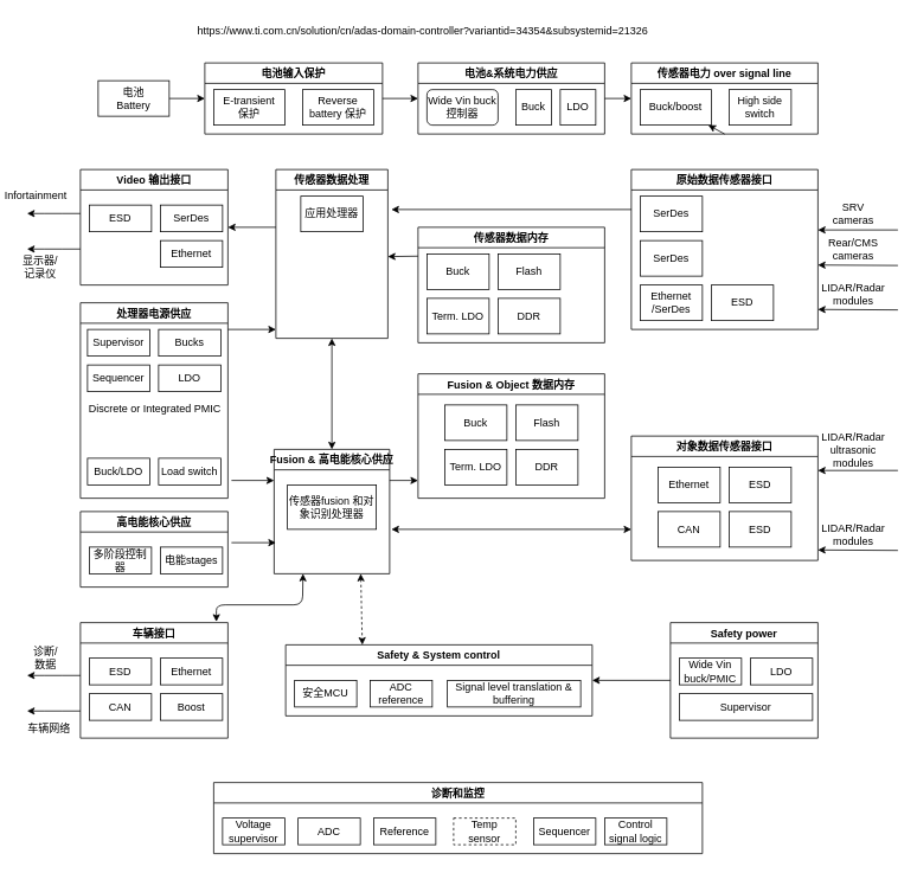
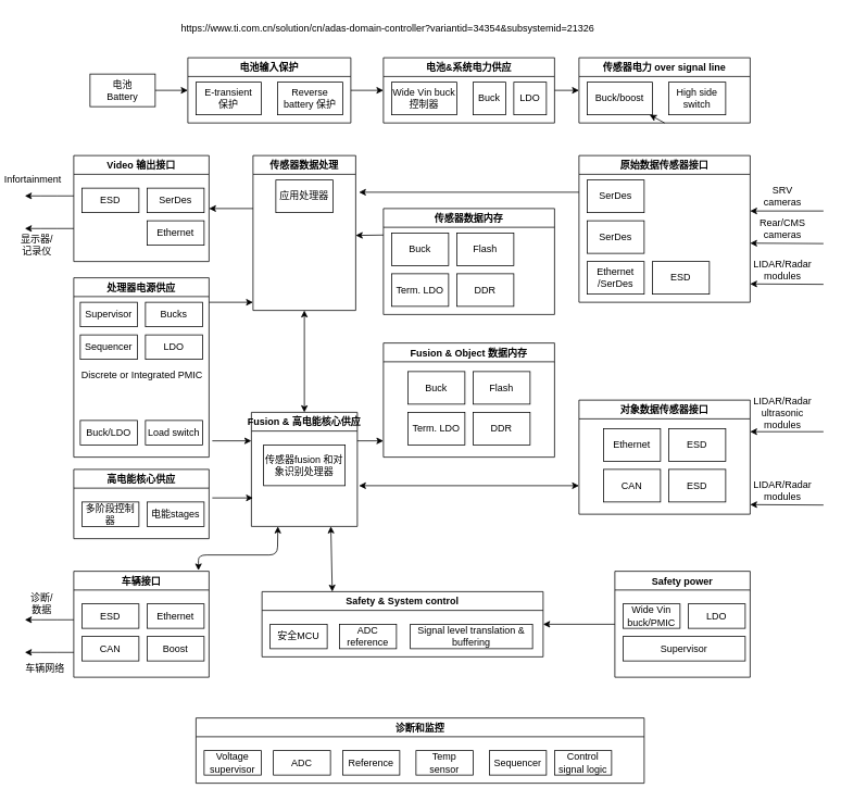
  <mxCell id="0" />
  <mxCell id="1" parent="0" />
  <mxCell id="2" style="edgeStyle=none;html=1;exitX=1;exitY=0.5;exitDx=0;exitDy=0;entryX=0;entryY=0.5;entryDx=0;entryDy=0;" edge="1" parent="1" source="3" target="5"><mxGeometry relative="1" as="geometry"><mxPoint x="230" y="120" as="targetPoint" /></mxGeometry></mxCell>
  <mxCell id="3" value="电池&lt;br&gt;Battery" style="rounded=0;whiteSpace=wrap;html=1;" vertex="1" parent="1"><mxGeometry x="110" y="90" width="80" height="40" as="geometry" /></mxCell>
  <mxCell id="4" style="edgeStyle=none;html=1;exitX=1;exitY=0.5;exitDx=0;exitDy=0;entryX=0;entryY=0.5;entryDx=0;entryDy=0;" edge="1" parent="1" source="5" target="9"><mxGeometry relative="1" as="geometry" /></mxCell>
  <mxCell id="5" value="电池输入保护" style="swimlane;" vertex="1" parent="1"><mxGeometry x="230" y="70" width="200" height="80" as="geometry" /></mxCell>
  <mxCell id="6" value="E-transient &lt;br&gt;保护" style="rounded=0;whiteSpace=wrap;html=1;" vertex="1" parent="5"><mxGeometry x="10" y="30" width="80" height="40" as="geometry" /></mxCell>
  <mxCell id="7" value="Reverse battery 保护" style="rounded=0;whiteSpace=wrap;html=1;" vertex="1" parent="5"><mxGeometry x="110" y="30" width="80" height="40" as="geometry" /></mxCell>
  <mxCell id="8" style="edgeStyle=none;html=1;exitX=1;exitY=0.5;exitDx=0;exitDy=0;entryX=0;entryY=0.5;entryDx=0;entryDy=0;" edge="1" parent="1" source="9" target="15"><mxGeometry relative="1" as="geometry" /></mxCell>
  <mxCell id="9" value="电池&amp;系统电力供应" style="swimlane;" vertex="1" parent="1"><mxGeometry x="470" y="70" width="210" height="80" as="geometry" /></mxCell>
- <mxCell id="10" value="Wide Vin buck&lt;br&gt;控制器" style="whiteSpace=wrap;html=1;rounded=1;" vertex="1" parent="9"><mxGeometry x="10" y="30" width="80" height="40" as="geometry" /></mxCell>
+ <mxCell id="10" value="Wide Vin buck&lt;br&gt;控制器" style="rounded=0;whiteSpace=wrap;html=1;" vertex="1" parent="9"><mxGeometry x="10" y="30" width="80" height="40" as="geometry" /></mxCell>
  <mxCell id="11" value="Buck" style="rounded=0;whiteSpace=wrap;html=1;" vertex="1" parent="9"><mxGeometry x="110" y="30" width="40" height="40" as="geometry" /></mxCell>
  <mxCell id="12" value="LDO" style="rounded=0;whiteSpace=wrap;html=1;" vertex="1" parent="9"><mxGeometry x="160" y="30" width="40" height="40" as="geometry" /></mxCell>
  <mxCell id="13" value="https://www.ti.com.cn/solution/cn/adas-domain-controller?variantid=34354&amp;subsystemid=21326" style="text;whiteSpace=wrap;html=1;" vertex="1" parent="1"><mxGeometry x="220" y="20" width="530" height="30" as="geometry" /></mxCell>
  <mxCell id="14" style="edgeStyle=none;html=1;exitX=0.5;exitY=1;exitDx=0;exitDy=0;" edge="1" parent="1" source="15" target="16"><mxGeometry relative="1" as="geometry" /></mxCell>
  <mxCell id="15" value="传感器电力 over signal line" style="swimlane;" vertex="1" parent="1"><mxGeometry x="710" y="70" width="210" height="80" as="geometry" /></mxCell>
  <mxCell id="16" value="Buck/boost" style="rounded=0;whiteSpace=wrap;html=1;" vertex="1" parent="15"><mxGeometry x="10" y="30" width="80" height="40" as="geometry" /></mxCell>
  <mxCell id="17" value="High side switch" style="rounded=0;whiteSpace=wrap;html=1;" vertex="1" parent="15"><mxGeometry x="110" y="30" width="70" height="40" as="geometry" /></mxCell>
  <mxCell id="18" style="edgeStyle=none;html=1;exitX=0;exitY=0.25;exitDx=0;exitDy=0;" edge="1" parent="1" source="19"><mxGeometry relative="1" as="geometry"><mxPoint x="440" y="235" as="targetPoint" /></mxGeometry></mxCell>
  <mxCell id="19" value="原始数据传感器接口" style="swimlane;" vertex="1" parent="1"><mxGeometry x="710" y="190" width="210" height="180" as="geometry" /></mxCell>
  <mxCell id="20" value="SerDes" style="rounded=0;whiteSpace=wrap;html=1;" vertex="1" parent="19"><mxGeometry x="10" y="30" width="70" height="40" as="geometry" /></mxCell>
  <mxCell id="21" value="SerDes" style="rounded=0;whiteSpace=wrap;html=1;" vertex="1" parent="19"><mxGeometry x="10" y="80" width="70" height="40" as="geometry" /></mxCell>
  <mxCell id="22" value="Ethernet&lt;br&gt;/SerDes" style="rounded=0;whiteSpace=wrap;html=1;" vertex="1" parent="19"><mxGeometry x="10" y="130" width="70" height="40" as="geometry" /></mxCell>
  <mxCell id="23" value="ESD" style="rounded=0;whiteSpace=wrap;html=1;" vertex="1" parent="19"><mxGeometry x="90" y="130" width="70" height="40" as="geometry" /></mxCell>
  <mxCell id="24" value="" style="endArrow=classic;html=1;entryX=1;entryY=0.25;entryDx=0;entryDy=0;" edge="1" parent="1"><mxGeometry width="50" height="50" relative="1" as="geometry"><mxPoint x="1010" y="258" as="sourcePoint" /><mxPoint x="920" y="258" as="targetPoint" /><Array as="points" /></mxGeometry></mxCell>
  <mxCell id="25" value="SRV&lt;br&gt;cameras" style="text;html=1;strokeColor=none;fillColor=none;align=center;verticalAlign=middle;whiteSpace=wrap;rounded=0;" vertex="1" parent="1"><mxGeometry x="940" y="230" width="40" height="20" as="geometry" /></mxCell>
  <mxCell id="26" value="" style="endArrow=classic;html=1;entryX=1;entryY=0.25;entryDx=0;entryDy=0;" edge="1" parent="1"><mxGeometry width="50" height="50" relative="1" as="geometry"><mxPoint x="1010" y="298" as="sourcePoint" /><mxPoint x="920" y="297.5" as="targetPoint" /><Array as="points" /></mxGeometry></mxCell>
  <mxCell id="27" value="Rear/CMS&lt;br&gt;cameras" style="text;html=1;strokeColor=none;fillColor=none;align=center;verticalAlign=middle;whiteSpace=wrap;rounded=0;" vertex="1" parent="1"><mxGeometry x="940" y="270" width="40" height="20" as="geometry" /></mxCell>
  <mxCell id="28" value="" style="endArrow=classic;html=1;entryX=1;entryY=0.25;entryDx=0;entryDy=0;" edge="1" parent="1"><mxGeometry width="50" height="50" relative="1" as="geometry"><mxPoint x="1010" y="348" as="sourcePoint" /><mxPoint x="920" y="347.5" as="targetPoint" /><Array as="points" /></mxGeometry></mxCell>
  <mxCell id="29" value="LIDAR/Radar&lt;br&gt;modules" style="text;html=1;strokeColor=none;fillColor=none;align=center;verticalAlign=middle;whiteSpace=wrap;rounded=0;" vertex="1" parent="1"><mxGeometry x="940" y="320" width="40" height="20" as="geometry" /></mxCell>
  <mxCell id="30" style="edgeStyle=none;html=1;exitX=0;exitY=0.25;exitDx=0;exitDy=0;" edge="1" parent="1" source="31"><mxGeometry relative="1" as="geometry"><mxPoint x="436" y="288" as="targetPoint" /></mxGeometry></mxCell>
  <mxCell id="31" value="传感器数据内存" style="swimlane;" vertex="1" parent="1"><mxGeometry x="470" y="255" width="210" height="130" as="geometry" /></mxCell>
  <mxCell id="32" value="Buck" style="rounded=0;whiteSpace=wrap;html=1;" vertex="1" parent="31"><mxGeometry x="10" y="30" width="70" height="40" as="geometry" /></mxCell>
  <mxCell id="33" value="Term. LDO" style="rounded=0;whiteSpace=wrap;html=1;" vertex="1" parent="31"><mxGeometry x="10" y="80" width="70" height="40" as="geometry" /></mxCell>
  <mxCell id="34" value="Flash" style="rounded=0;whiteSpace=wrap;html=1;" vertex="1" parent="31"><mxGeometry x="90" y="30" width="70" height="40" as="geometry" /></mxCell>
  <mxCell id="35" value="DDR" style="rounded=0;whiteSpace=wrap;html=1;" vertex="1" parent="31"><mxGeometry x="90" y="80" width="70" height="40" as="geometry" /></mxCell>
  <mxCell id="36" style="edgeStyle=none;html=1;entryX=1;entryY=0.5;entryDx=0;entryDy=0;" edge="1" parent="1" target="39"><mxGeometry relative="1" as="geometry"><mxPoint x="310" y="255" as="sourcePoint" /></mxGeometry></mxCell>
  <mxCell id="37" value="传感器数据处理" style="swimlane;" vertex="1" parent="1"><mxGeometry x="310" y="190" width="126" height="190" as="geometry" /></mxCell>
  <mxCell id="38" value="应用处理器" style="rounded=0;whiteSpace=wrap;html=1;" vertex="1" parent="37"><mxGeometry x="28" y="30" width="70" height="40" as="geometry" /></mxCell>
  <mxCell id="39" value="Video 输出接口" style="swimlane;" vertex="1" parent="1"><mxGeometry x="90" y="190" width="166" height="130" as="geometry" /></mxCell>
  <mxCell id="40" value="SerDes" style="rounded=0;whiteSpace=wrap;html=1;" vertex="1" parent="39"><mxGeometry x="90" y="40" width="70" height="30" as="geometry" /></mxCell>
  <mxCell id="41" value="Ethernet" style="rounded=0;whiteSpace=wrap;html=1;" vertex="1" parent="39"><mxGeometry x="90" y="80" width="70" height="30" as="geometry" /></mxCell>
  <mxCell id="42" value="ESD" style="rounded=0;whiteSpace=wrap;html=1;" vertex="1" parent="39"><mxGeometry x="10" y="40" width="70" height="30" as="geometry" /></mxCell>
  <mxCell id="43" value="" style="endArrow=classic;html=1;" edge="1" parent="1"><mxGeometry width="50" height="50" relative="1" as="geometry"><mxPoint x="90" y="239.5" as="sourcePoint" /><mxPoint y="239.5" as="targetPoint" x="30" /><Array as="points"><mxPoint x="60" y="239.5" /></Array></mxGeometry></mxCell>
  <mxCell id="44" value="Infortainment" style="text;html=1;strokeColor=none;fillColor=none;align=center;verticalAlign=middle;whiteSpace=wrap;rounded=0;" vertex="1" parent="1"><mxGeometry x="20" y="210" width="40" height="20" as="geometry" /></mxCell>
  <mxCell id="45" value="显示器/记录仪" style="text;html=1;strokeColor=none;fillColor=none;align=center;verticalAlign=middle;whiteSpace=wrap;rounded=0;" vertex="1" parent="1"><mxGeometry x="20" y="290" width="50" height="20" as="geometry" /></mxCell>
  <mxCell id="46" value="" style="endArrow=classic;html=1;" edge="1" parent="1"><mxGeometry width="50" height="50" relative="1" as="geometry"><mxPoint x="90" y="279.5" as="sourcePoint" /><mxPoint y="279.5" as="targetPoint" x="30" /><Array as="points"><mxPoint x="60" y="279.5" /></Array></mxGeometry></mxCell>
  <mxCell id="47" value="处理器电源供应" style="swimlane;" vertex="1" parent="1"><mxGeometry x="90" y="340" width="166" height="220" as="geometry" /></mxCell>
  <mxCell id="48" value="Load switch" style="rounded=0;whiteSpace=wrap;html=1;" vertex="1" parent="47"><mxGeometry x="88" y="175" width="70" height="30" as="geometry" /></mxCell>
  <mxCell id="49" value="Buck/LDO" style="rounded=0;whiteSpace=wrap;html=1;" vertex="1" parent="47"><mxGeometry x="8" y="175" width="70" height="30" as="geometry" /></mxCell>
  <mxCell id="50" value="Bucks" style="rounded=0;whiteSpace=wrap;html=1;" vertex="1" parent="47"><mxGeometry x="88" y="30" width="70" height="30" as="geometry" /></mxCell>
  <mxCell id="51" value="Supervisor" style="rounded=0;whiteSpace=wrap;html=1;" vertex="1" parent="47"><mxGeometry x="8" y="30" width="70" height="30" as="geometry" /></mxCell>
  <mxCell id="52" value="LDO" style="rounded=0;whiteSpace=wrap;html=1;" vertex="1" parent="47"><mxGeometry x="88" y="70" width="70" height="30" as="geometry" /></mxCell>
  <mxCell id="53" value="Sequencer" style="rounded=0;whiteSpace=wrap;html=1;" vertex="1" parent="47"><mxGeometry x="8" y="70" width="70" height="30" as="geometry" /></mxCell>
  <mxCell id="54" value="Discrete or Integrated PMIC" style="text;html=1;strokeColor=none;fillColor=none;align=center;verticalAlign=middle;whiteSpace=wrap;rounded=0;" vertex="1" parent="47"><mxGeometry x="8" y="110" width="152" height="20" as="geometry" /></mxCell>
  <mxCell id="55" value="" style="endArrow=classic;html=1;" edge="1" parent="1"><mxGeometry width="50" height="50" relative="1" as="geometry"><mxPoint x="256" y="370" as="sourcePoint" /><mxPoint x="310" y="370" as="targetPoint" /></mxGeometry></mxCell>
  <mxCell id="56" value="高电能核心供应" style="swimlane;" vertex="1" parent="1"><mxGeometry x="90" y="575" width="166" height="85" as="geometry" /></mxCell>
  <mxCell id="57" value="电能stages" style="rounded=0;whiteSpace=wrap;html=1;" vertex="1" parent="56"><mxGeometry x="90" y="40" width="70" height="30" as="geometry" /></mxCell>
  <mxCell id="58" value="多阶段控制器" style="rounded=0;whiteSpace=wrap;html=1;" vertex="1" parent="56"><mxGeometry x="10" y="40" width="70" height="30" as="geometry" /></mxCell>
  <mxCell id="59" style="edgeStyle=none;html=1;exitX=1;exitY=0.25;exitDx=0;exitDy=0;" edge="1" parent="1" source="63"><mxGeometry relative="1" as="geometry"><mxPoint x="470" y="540" as="targetPoint" /></mxGeometry></mxCell>
  <mxCell id="60" style="edgeStyle=none;html=1;exitX=0.5;exitY=0;exitDx=0;exitDy=0;entryX=0.5;entryY=1;entryDx=0;entryDy=0;startArrow=classic;startFill=1;" edge="1" parent="1" source="63" target="37"><mxGeometry relative="1" as="geometry" /></mxCell>
  <mxCell id="61" style="edgeStyle=none;html=1;exitX=0.25;exitY=1;exitDx=0;exitDy=0;startArrow=classic;startFill=1;" edge="1" parent="1" source="63"><mxGeometry relative="1" as="geometry"><mxPoint x="243" y="699" as="targetPoint" /><Array as="points"><mxPoint x="340" y="680" /><mxPoint x="243" y="680" /></Array></mxGeometry></mxCell>
- <mxCell id="62" style="edgeStyle=none;html=1;exitX=0.75;exitY=1;exitDx=0;exitDy=0;entryX=0.25;entryY=0;entryDx=0;entryDy=0;startArrow=classic;startFill=1;dashed=1;" edge="1" parent="1" source="63" target="91"><mxGeometry relative="1" as="geometry" /></mxCell>
+ <mxCell id="62" style="edgeStyle=none;html=1;exitX=0.75;exitY=1;exitDx=0;exitDy=0;entryX=0.25;entryY=0;entryDx=0;entryDy=0;startArrow=classic;startFill=1;" edge="1" parent="1" source="63" target="91"><mxGeometry relative="1" as="geometry" /></mxCell>
  <mxCell id="63" value="Fusion &amp; 高电能核心供应" style="swimlane;" vertex="1" parent="1"><mxGeometry x="308" y="505" width="130" height="140" as="geometry" /></mxCell>
  <mxCell id="64" value="传感器fusion 和对象识别处理器" style="rounded=0;whiteSpace=wrap;html=1;" vertex="1" parent="63"><mxGeometry x="15" y="40" width="100" height="50" as="geometry" /></mxCell>
  <mxCell id="65" value="" style="endArrow=classic;html=1;entryX=0;entryY=0.25;entryDx=0;entryDy=0;" edge="1" parent="1" target="63"><mxGeometry width="50" height="50" relative="1" as="geometry"><mxPoint x="260" y="540" as="sourcePoint" /><mxPoint x="500" y="490" as="targetPoint" /></mxGeometry></mxCell>
  <mxCell id="66" value="" style="endArrow=classic;html=1;entryX=0;entryY=0.25;entryDx=0;entryDy=0;" edge="1" parent="1"><mxGeometry width="50" height="50" relative="1" as="geometry"><mxPoint x="260" y="610" as="sourcePoint" /><mxPoint x="310" y="610" as="targetPoint" /></mxGeometry></mxCell>
  <mxCell id="67" value="Fusion &amp; Object 数据内存" style="swimlane;" vertex="1" parent="1"><mxGeometry x="470" y="420" width="210" height="140" as="geometry" /></mxCell>
  <mxCell id="68" value="Buck" style="rounded=0;whiteSpace=wrap;html=1;" vertex="1" parent="67"><mxGeometry x="30" y="35" width="70" height="40" as="geometry" /></mxCell>
  <mxCell id="69" value="Term. LDO" style="rounded=0;whiteSpace=wrap;html=1;" vertex="1" parent="67"><mxGeometry x="30" y="85" width="70" height="40" as="geometry" /></mxCell>
  <mxCell id="70" value="Flash" style="rounded=0;whiteSpace=wrap;html=1;" vertex="1" parent="67"><mxGeometry x="110" y="35" width="70" height="40" as="geometry" /></mxCell>
  <mxCell id="71" value="DDR" style="rounded=0;whiteSpace=wrap;html=1;" vertex="1" parent="67"><mxGeometry x="110" y="85" width="70" height="40" as="geometry" /></mxCell>
  <mxCell id="72" style="edgeStyle=none;html=1;exitX=0;exitY=0.75;exitDx=0;exitDy=0;startArrow=classic;startFill=1;" edge="1" parent="1" source="73"><mxGeometry relative="1" as="geometry"><mxPoint x="440" y="595" as="targetPoint" /></mxGeometry></mxCell>
  <mxCell id="73" value="对象数据传感器接口" style="swimlane;" vertex="1" parent="1"><mxGeometry x="710" y="490" width="210" height="140" as="geometry" /></mxCell>
  <mxCell id="74" value="Ethernet" style="rounded=0;whiteSpace=wrap;html=1;" vertex="1" parent="73"><mxGeometry x="30" y="35" width="70" height="40" as="geometry" /></mxCell>
  <mxCell id="75" value="CAN" style="rounded=0;whiteSpace=wrap;html=1;" vertex="1" parent="73"><mxGeometry x="30" y="85" width="70" height="40" as="geometry" /></mxCell>
  <mxCell id="76" value="ESD" style="rounded=0;whiteSpace=wrap;html=1;" vertex="1" parent="73"><mxGeometry x="110" y="35" width="70" height="40" as="geometry" /></mxCell>
  <mxCell id="77" value="ESD" style="rounded=0;whiteSpace=wrap;html=1;" vertex="1" parent="73"><mxGeometry x="110" y="85" width="70" height="40" as="geometry" /></mxCell>
  <mxCell id="78" value="" style="endArrow=classic;html=1;entryX=1;entryY=0.25;entryDx=0;entryDy=0;" edge="1" parent="1"><mxGeometry width="50" height="50" relative="1" as="geometry"><mxPoint x="1010" y="528.75" as="sourcePoint" /><mxPoint x="920" y="528.75" as="targetPoint" /><Array as="points" /></mxGeometry></mxCell>
  <mxCell id="79" value="LIDAR/Radar&lt;br&gt;ultrasonic&lt;br&gt;modules" style="text;html=1;strokeColor=none;fillColor=none;align=center;verticalAlign=middle;whiteSpace=wrap;rounded=0;" vertex="1" parent="1"><mxGeometry x="940" y="495.75" width="40" height="20" as="geometry" /></mxCell>
  <mxCell id="80" value="" style="endArrow=classic;html=1;entryX=1;entryY=0.25;entryDx=0;entryDy=0;" edge="1" parent="1"><mxGeometry width="50" height="50" relative="1" as="geometry"><mxPoint x="1010" y="618.75" as="sourcePoint" /><mxPoint x="920" y="618.25" as="targetPoint" /><Array as="points" /></mxGeometry></mxCell>
  <mxCell id="81" value="LIDAR/Radar&lt;br&gt;modules" style="text;html=1;strokeColor=none;fillColor=none;align=center;verticalAlign=middle;whiteSpace=wrap;rounded=0;" vertex="1" parent="1"><mxGeometry x="940" y="590.75" width="40" height="20" as="geometry" /></mxCell>
  <mxCell id="82" value="车辆接口" style="swimlane;" vertex="1" parent="1"><mxGeometry x="90" y="700" width="166" height="130" as="geometry" /></mxCell>
  <mxCell id="83" value="Ethernet" style="rounded=0;whiteSpace=wrap;html=1;" vertex="1" parent="82"><mxGeometry x="90" y="40" width="70" height="30" as="geometry" /></mxCell>
  <mxCell id="84" value="ESD" style="rounded=0;whiteSpace=wrap;html=1;" vertex="1" parent="82"><mxGeometry x="10" y="40" width="70" height="30" as="geometry" /></mxCell>
  <mxCell id="85" value="CAN" style="rounded=0;whiteSpace=wrap;html=1;" vertex="1" parent="82"><mxGeometry x="10" y="80" width="70" height="30" as="geometry" /></mxCell>
  <mxCell id="86" value="Boost" style="rounded=0;whiteSpace=wrap;html=1;" vertex="1" parent="82"><mxGeometry x="90" y="80" width="70" height="30" as="geometry" /></mxCell>
  <mxCell id="87" value="" style="endArrow=classic;html=1;" edge="1" parent="1"><mxGeometry width="50" height="50" relative="1" as="geometry"><mxPoint x="90" y="759.5" as="sourcePoint" /><mxPoint y="759.5" as="targetPoint" x="30" /><Array as="points"><mxPoint x="60" y="759.5" /></Array></mxGeometry></mxCell>
  <mxCell id="88" value="诊断/数据" style="text;html=1;strokeColor=none;fillColor=none;align=center;verticalAlign=middle;whiteSpace=wrap;rounded=0;" vertex="1" parent="1"><mxGeometry x="31" y="730" width="40" height="20" as="geometry" /></mxCell>
  <mxCell id="89" value="车辆网络" style="text;html=1;strokeColor=none;fillColor=none;align=center;verticalAlign=middle;whiteSpace=wrap;rounded=0;" vertex="1" parent="1"><mxGeometry x="20" y="810" width="70" height="20" as="geometry" /></mxCell>
  <mxCell id="90" value="" style="endArrow=classic;html=1;" edge="1" parent="1"><mxGeometry width="50" height="50" relative="1" as="geometry"><mxPoint x="90" y="799.5" as="sourcePoint" /><mxPoint y="799.5" as="targetPoint" x="30" /><Array as="points"><mxPoint x="60" y="799.5" /></Array></mxGeometry></mxCell>
  <mxCell id="91" value="Safety &amp; System control" style="swimlane;" vertex="1" parent="1"><mxGeometry x="321" y="725" width="345" height="80" as="geometry" /></mxCell>
  <mxCell id="92" value="ADC&lt;br&gt;reference" style="rounded=0;whiteSpace=wrap;html=1;" vertex="1" parent="91"><mxGeometry x="95" y="40" width="70" height="30" as="geometry" /></mxCell>
  <mxCell id="93" value="安全MCU" style="rounded=0;whiteSpace=wrap;html=1;" vertex="1" parent="91"><mxGeometry x="10" y="40" width="70" height="30" as="geometry" /></mxCell>
  <mxCell id="94" value="Signal level translation &amp;amp; buffering" style="rounded=0;whiteSpace=wrap;html=1;" vertex="1" parent="91"><mxGeometry x="182" y="40" width="150" height="30" as="geometry" /></mxCell>
  <mxCell id="95" style="edgeStyle=none;html=1;exitX=0;exitY=0.5;exitDx=0;exitDy=0;entryX=1;entryY=0.5;entryDx=0;entryDy=0;startArrow=none;startFill=0;" edge="1" parent="1" source="96" target="91"><mxGeometry relative="1" as="geometry" /></mxCell>
  <mxCell id="96" value="Safety power" style="swimlane;" vertex="1" parent="1"><mxGeometry x="754" y="700" width="166" height="130" as="geometry" /></mxCell>
  <mxCell id="97" value="LDO" style="rounded=0;whiteSpace=wrap;html=1;" vertex="1" parent="96"><mxGeometry x="90" y="40" width="70" height="30" as="geometry" /></mxCell>
  <mxCell id="98" value="Wide Vin&lt;br&gt;buck/PMIC" style="rounded=0;whiteSpace=wrap;html=1;" vertex="1" parent="96"><mxGeometry x="10" y="40" width="70" height="30" as="geometry" /></mxCell>
  <mxCell id="99" value="Supervisor" style="rounded=0;whiteSpace=wrap;html=1;" vertex="1" parent="96"><mxGeometry x="10" y="80" width="150" height="30" as="geometry" /></mxCell>
  <mxCell id="100" value="诊断和监控" style="swimlane;" vertex="1" parent="1"><mxGeometry x="240" y="880" width="550" height="80" as="geometry" /></mxCell>
  <mxCell id="101" value="ADC" style="rounded=0;whiteSpace=wrap;html=1;" vertex="1" parent="100"><mxGeometry x="95" y="40" width="70" height="30" as="geometry" /></mxCell>
  <mxCell id="102" value="Voltage supervisor" style="rounded=0;whiteSpace=wrap;html=1;" vertex="1" parent="100"><mxGeometry x="10" y="40" width="70" height="30" as="geometry" /></mxCell>
  <mxCell id="103" value="Reference" style="rounded=0;whiteSpace=wrap;html=1;" vertex="1" parent="100"><mxGeometry x="180" y="40" width="70" height="30" as="geometry" /></mxCell>
- <mxCell id="104" value="Temp sensor" style="rounded=0;whiteSpace=wrap;html=1;dashed=1;" vertex="1" parent="100"><mxGeometry x="270" y="40" width="70" height="30" as="geometry" /></mxCell>
+ <mxCell id="104" value="Temp sensor" style="rounded=0;whiteSpace=wrap;html=1;" vertex="1" parent="100"><mxGeometry x="270" y="40" width="70" height="30" as="geometry" /></mxCell>
  <mxCell id="105" value="Sequencer" style="rounded=0;whiteSpace=wrap;html=1;" vertex="1" parent="100"><mxGeometry x="360" y="40" width="70" height="30" as="geometry" /></mxCell>
  <mxCell id="106" value="Control signal logic" style="rounded=0;whiteSpace=wrap;html=1;" vertex="1" parent="100"><mxGeometry x="440" y="40" width="70" height="30" as="geometry" /></mxCell>
